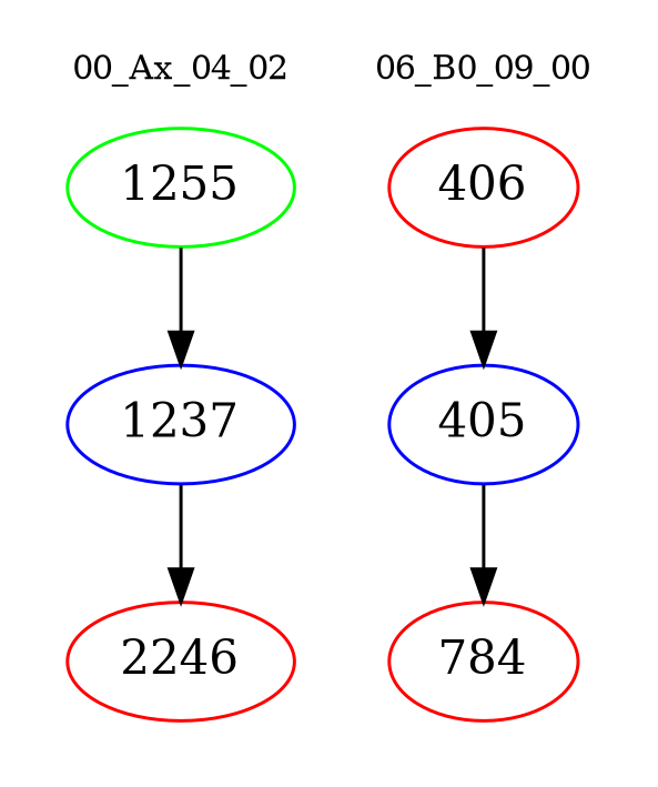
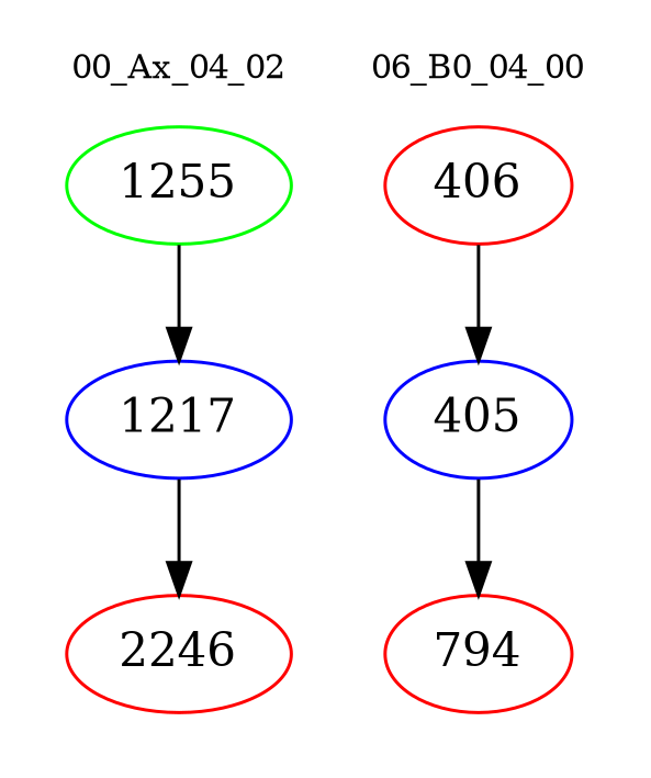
  digraph {
    node [color=red]
    edge [color=black]
    n1 [color=green label=1255]
-   n2 [color=blue label=1237]
+   n2 [color=blue label=1217]
    n3 [label=2246]
    n4 [label=406]
    n5 [color=blue label=405]
-   n6 [label=784]
+   n6 [label=794]
    subgraph cluster_1 {
      color=white
      fontsize=10
      label="00_Ax_04_02"
      n1
      n2
      n3
    }
    subgraph cluster_2 {
      color=white
      fontsize=10
-     label="06_B0_09_00"
+     label="06_B0_04_00"
      n4
      n5
      n6
    }
    n1 -> n2
    n2 -> n3
    n4 -> n5
    n5 -> n6
  }
